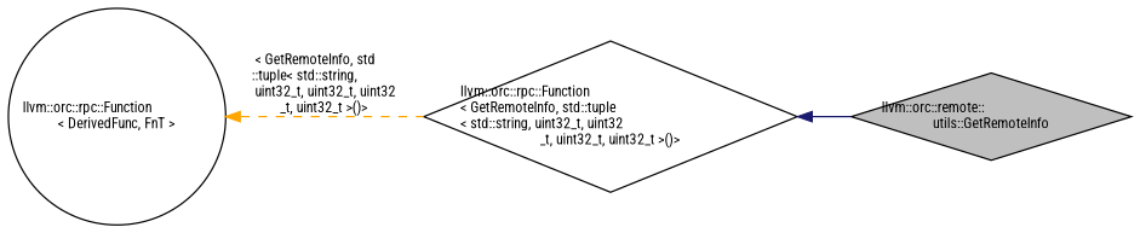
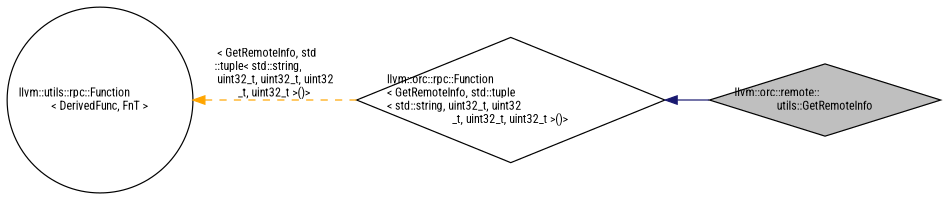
  digraph {
    rankdir=LR
    fontname="Roboto Condensed"
    node [color=black fontname="Roboto Condensed" fontsize=10 shape=diamond]
    edge [dir=back fontname="Roboto Condensed" fontsize=10 labelfontname=Helvetica labelfontsize=10]
    n1 [fillcolor=grey75 fontcolor=black height=0.2 label="llvm::orc::remote::\lutils::GetRemoteInfo" style=filled width=0.4]
    n2 [height=0.2 label="llvm::orc::rpc::Function\l\< GetRemoteInfo, std::tuple\l\< std::string, uint32_t, uint32\l_t, uint32_t, uint32_t \>()\>" width=0.4]
-   n3 [height=0.2 label="llvm::orc::rpc::Function\l\< DerivedFunc, FnT \>" shape=circle width=0.4]
+   n3 [height=0.2 label="llvm::utils::rpc::Function\l\< DerivedFunc, FnT \>" shape=circle width=0.4]
    n2 -> n1 [color=midnightblue style=solid]
    n3 -> n2 [color=orange label=" \< GetRemoteInfo, std\l::tuple\< std::string,\l uint32_t, uint32_t, uint32\l_t, uint32_t \>()\>" style=dashed]
  }
